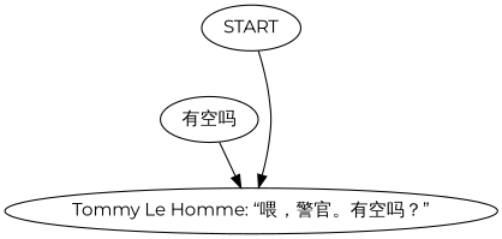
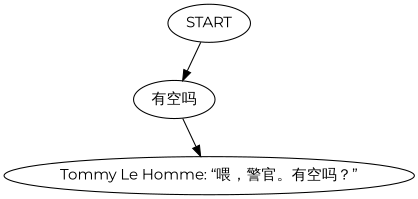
  digraph {
    fontname=Montserrat
    node [fontname=Montserrat]
    edge [fontname=Montserrat]
    n1 [label=START]
    n2 [label="有空吗"]
    n3 [label="Tommy Le Homme: “喂，警官。有空吗？”"]
-   n1 -> n3
+   n1 -> n2
    n2 -> n3
  }
